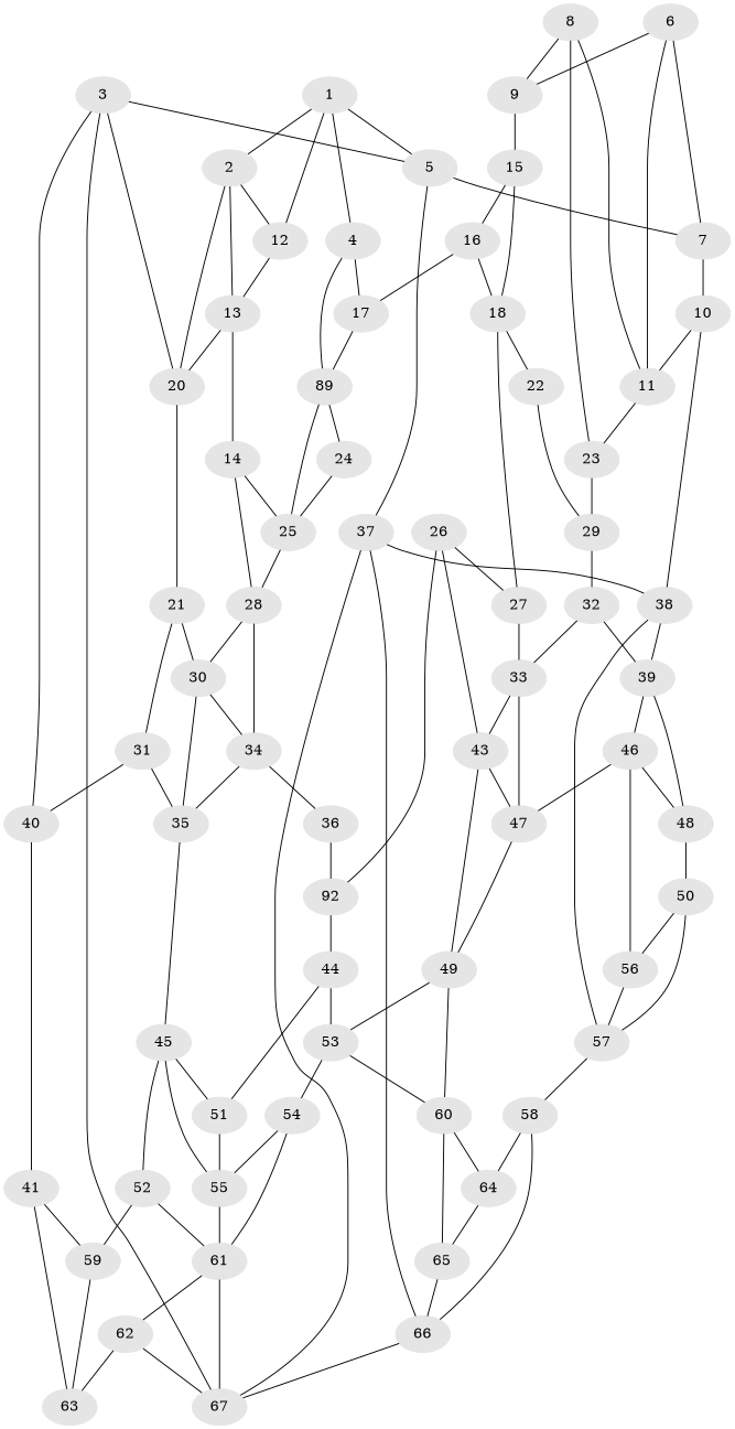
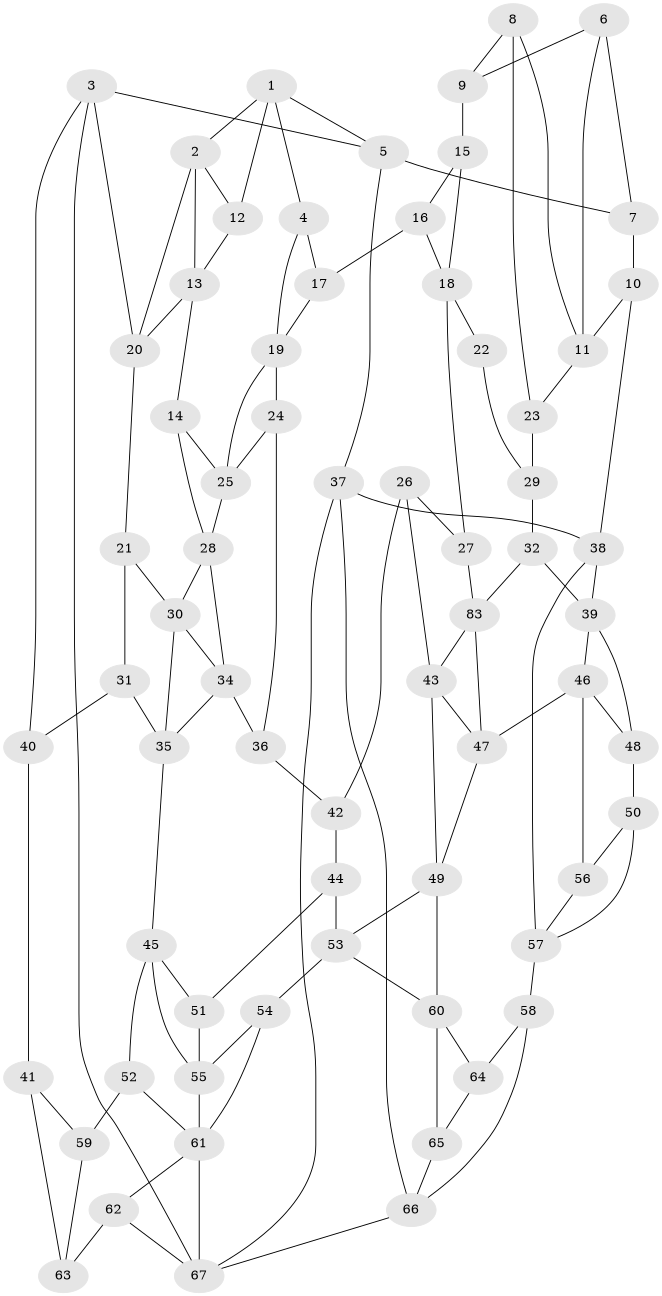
  graph {
    node [color=gray90 style=filled]
    edge [weight=1.0]
    1
    2
    4
    5
    12
    13
    20
    17
-   19 [label=89]
+   19
    7
    37
    14
    21
    3
    40
    67
    41
    25
    24
    10
    38
    66
    6
    9
    11
    15
    23
    8
    29
    16
    18
    39
    57
    28
    30
    34
    22
    27
-   33
+   33 [label=83]
    36
    31
    35
    32
-   42 [label=92]
+   42
    26
    43
    44
    47
    49
    45
    46
    48
    51
    52
    55
    58
    56
    50
    59
    63
    53
    60
    54
    61
    64
    65
    62
    1 -- 2
    1 -- 4
    1 -- 5
    1 -- 12
    2 -- 12
    2 -- 13
    2 -- 20
    4 -- 17
    4 -- 19
    5 -- 7 [weight=3.0]
    5 -- 37
    12 -- 13
    13 -- 20
    13 -- 14
    20 -- 21
    17 -- 19
    19 -- 25
    19 -- 24
    7 -- 10
    37 -- 67
    37 -- 38
    37 -- 66
    14 -- 25
    14 -- 28
    21 -- 30
    21 -- 31
    3 -- 5
    3 -- 20
    3 -- 40
    3 -- 67
    40 -- 41
    41 -- 59
    41 -- 63
    25 -- 28
    24 -- 25
+   24 -- 36
    10 -- 38
    10 -- 11
    38 -- 39
    38 -- 57
    66 -- 67
    6 -- 7 [weight=2.0]
    6 -- 9
    6 -- 11
    9 -- 15 [weight=2.0]
    11 -- 23
    15 -- 16
    15 -- 18
    23 -- 29 [weight=2.0]
    8 -- 9
    8 -- 11
    8 -- 23
    29 -- 32
    16 -- 17 [weight=2.0]
    16 -- 18
    18 -- 22
    18 -- 27
    39 -- 46
    39 -- 48
    57 -- 58
    28 -- 30
    28 -- 34
    30 -- 34
    30 -- 35
    34 -- 36
    34 -- 35
    22 -- 29
    27 -- 33
    33 -- 43
    33 -- 47
    36 -- 42 [weight=2.0]
    31 -- 40 [weight=2.0]
    31 -- 35
    35 -- 45
    32 -- 39
    32 -- 33
    42 -- 44
    26 -- 27
    26 -- 42
    26 -- 43
    43 -- 47
    43 -- 49
    44 -- 51 [weight=2.0]
    44 -- 53
    47 -- 49
    49 -- 53
    49 -- 60
    45 -- 51
    45 -- 52
    45 -- 55
    46 -- 47
    46 -- 48
    46 -- 56
    48 -- 50
    51 -- 55
    52 -- 59 [weight=2.0]
    52 -- 61
    55 -- 61
    58 -- 66
    58 -- 64 [weight=2.0]
    56 -- 57
    50 -- 57
    50 -- 56
    59 -- 63
    53 -- 60
    53 -- 54
    60 -- 64
    60 -- 65
    54 -- 55
    54 -- 61
    61 -- 67
    61 -- 62
    64 -- 65
    65 -- 66
    62 -- 67
    62 -- 63
  }
